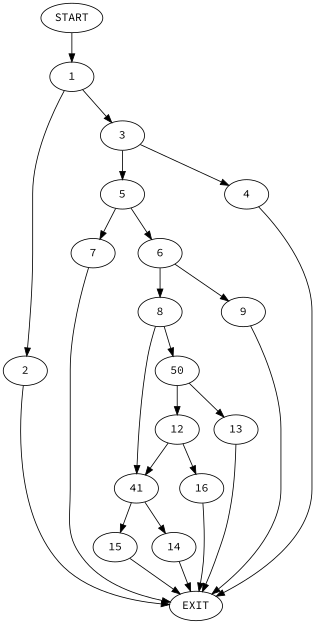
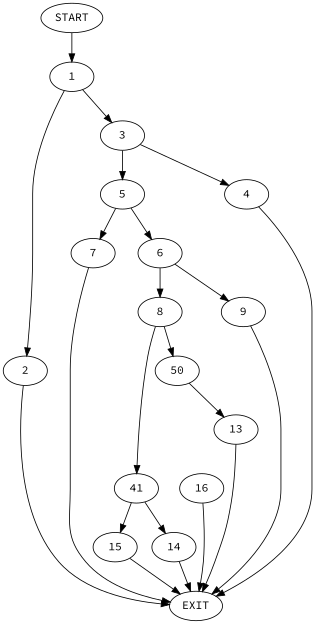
  digraph {
    fontname="Source Code Pro"
    node [fontname="Source Code Pro"]
    edge [fontname="Source Code Pro"]
    n1 [label=START]
    1
    2
    3
    n5 [label=EXIT]
    4
    5
    6
    7
    8
    9
    n12 [label=50]
    n13 [label=41]
-   12
    13
    14
    15
    16
    n1 -> 1
    1 -> 2
    1 -> 3
    2 -> n5
    3 -> 4
    3 -> 5
    4 -> n5
    5 -> 6
    5 -> 7
    6 -> 8
    6 -> 9
    7 -> n5
    8 -> n12
    8 -> n13
    9 -> n5
-   n12 -> 12
    n12 -> 13
    n13 -> 14
    n13 -> 15
-   12 -> n13
-   12 -> 16
    13 -> n5
    14 -> n5
    15 -> n5
    16 -> n5
  }
